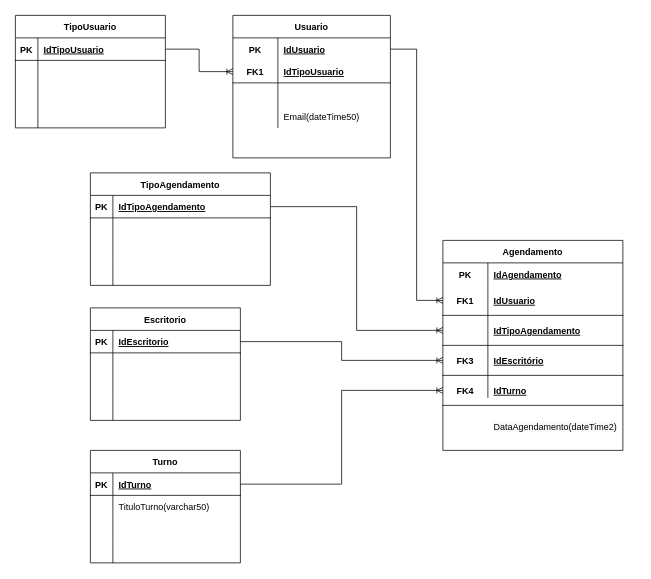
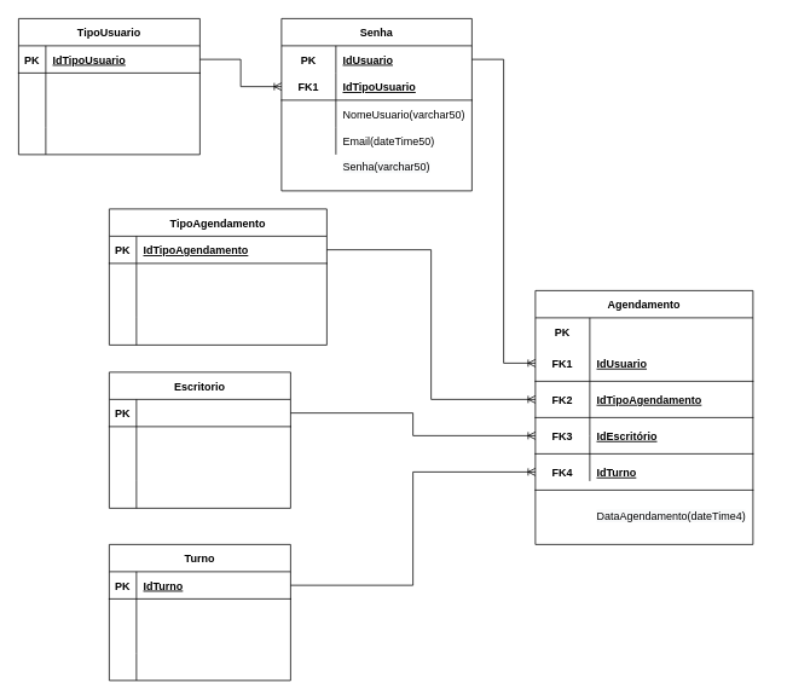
  <mxCell id="0" />
  <mxCell id="1" parent="0" />
  <mxCell id="2" value="TipoUsuario" style="shape=table;startSize=30;container=1;collapsible=1;childLayout=tableLayout;fixedRows=1;rowLines=0;fontStyle=1;align=center;resizeLast=1;" vertex="1" parent="1"><mxGeometry x="20" y="20" width="200" height="150" as="geometry" /></mxCell>
  <mxCell id="3" value="" style="shape=partialRectangle;collapsible=0;dropTarget=0;pointerEvents=0;fillColor=none;top=0;left=0;bottom=1;right=0;points=[[0,0.5],[1,0.5]];portConstraint=eastwest;" vertex="1" parent="2"><mxGeometry y="30" width="200" height="30" as="geometry" /></mxCell>
  <mxCell id="4" value="PK" style="shape=partialRectangle;connectable=0;fillColor=none;top=0;left=0;bottom=0;right=0;fontStyle=1;overflow=hidden;" vertex="1" parent="3"><mxGeometry width="30" height="30" as="geometry" /></mxCell>
  <mxCell id="5" value="IdTipoUsuario" style="shape=partialRectangle;connectable=0;fillColor=none;top=0;left=0;bottom=0;right=0;align=left;spacingLeft=6;fontStyle=5;overflow=hidden;" vertex="1" parent="3"><mxGeometry x="30" width="170" height="30" as="geometry" /></mxCell>
  <mxCell id="6" value="" style="shape=partialRectangle;collapsible=0;dropTarget=0;pointerEvents=0;fillColor=none;top=0;left=0;bottom=0;right=0;points=[[0,0.5],[1,0.5]];portConstraint=eastwest;" vertex="1" parent="2"><mxGeometry y="60" width="200" height="30" as="geometry" /></mxCell>
  <mxCell id="7" value="" style="shape=partialRectangle;connectable=0;fillColor=none;top=0;left=0;bottom=0;right=0;editable=1;overflow=hidden;" vertex="1" parent="6"><mxGeometry width="30" height="30" as="geometry" /></mxCell>
  <mxCell id="8" value="" style="shape=partialRectangle;collapsible=0;dropTarget=0;pointerEvents=0;fillColor=none;top=0;left=0;bottom=0;right=0;points=[[0,0.5],[1,0.5]];portConstraint=eastwest;" vertex="1" parent="2"><mxGeometry y="90" width="200" height="30" as="geometry" /></mxCell>
  <mxCell id="9" value="" style="shape=partialRectangle;connectable=0;fillColor=none;top=0;left=0;bottom=0;right=0;editable=1;overflow=hidden;" vertex="1" parent="8"><mxGeometry width="30" height="30" as="geometry" /></mxCell>
  <mxCell id="10" value="" style="shape=partialRectangle;connectable=0;fillColor=none;top=0;left=0;bottom=0;right=0;align=left;spacingLeft=6;overflow=hidden;" vertex="1" parent="8"><mxGeometry x="30" width="170" height="30" as="geometry" /></mxCell>
  <mxCell id="11" value="" style="shape=partialRectangle;collapsible=0;dropTarget=0;pointerEvents=0;fillColor=none;top=0;left=0;bottom=0;right=0;points=[[0,0.5],[1,0.5]];portConstraint=eastwest;" vertex="1" parent="2"><mxGeometry y="120" width="200" height="30" as="geometry" /></mxCell>
  <mxCell id="12" value="" style="shape=partialRectangle;connectable=0;fillColor=none;top=0;left=0;bottom=0;right=0;editable=1;overflow=hidden;" vertex="1" parent="11"><mxGeometry width="30" height="30" as="geometry" /></mxCell>
  <mxCell id="13" value="" style="shape=partialRectangle;connectable=0;fillColor=none;top=0;left=0;bottom=0;right=0;align=left;spacingLeft=6;overflow=hidden;" vertex="1" parent="11"><mxGeometry x="30" width="170" height="30" as="geometry" /></mxCell>
  <mxCell id="14" value="" style="group" vertex="1" connectable="0" parent="1"><mxGeometry x="310" y="20" width="210" height="190" as="geometry" /></mxCell>
- <mxCell id="15" value="Usuario" style="shape=table;startSize=30;container=1;collapsible=1;childLayout=tableLayout;fixedRows=1;rowLines=0;fontStyle=1;align=center;resizeLast=1;" vertex="1" parent="14"><mxGeometry width="210" height="190" as="geometry" /></mxCell>
+ <mxCell id="15" value="Senha" style="shape=table;startSize=30;container=1;collapsible=1;childLayout=tableLayout;fixedRows=1;rowLines=0;fontStyle=1;align=center;resizeLast=1;" vertex="1" parent="14"><mxGeometry width="210" height="190" as="geometry" /></mxCell>
  <mxCell id="16" value="" style="shape=partialRectangle;collapsible=0;dropTarget=0;pointerEvents=0;fillColor=none;top=0;left=0;bottom=0;right=0;points=[[0,0.5],[1,0.5]];portConstraint=eastwest;" vertex="1" parent="15"><mxGeometry y="30" width="210" height="30" as="geometry" /></mxCell>
  <mxCell id="17" value="PK" style="shape=partialRectangle;connectable=0;fillColor=none;top=0;left=0;bottom=0;right=0;fontStyle=1;overflow=hidden;" vertex="1" parent="16"><mxGeometry width="60" height="30" as="geometry" /></mxCell>
  <mxCell id="18" value="IdUsuario" style="shape=partialRectangle;connectable=0;fillColor=none;top=0;left=0;bottom=0;right=0;align=left;spacingLeft=6;fontStyle=5;overflow=hidden;" vertex="1" parent="16"><mxGeometry x="60" width="150" height="30" as="geometry" /></mxCell>
  <mxCell id="19" value="" style="shape=partialRectangle;collapsible=0;dropTarget=0;pointerEvents=0;fillColor=none;top=0;left=0;bottom=1;right=0;points=[[0,0.5],[1,0.5]];portConstraint=eastwest;" vertex="1" parent="15"><mxGeometry y="60" width="210" height="30" as="geometry" /></mxCell>
  <mxCell id="20" value="FK1" style="shape=partialRectangle;connectable=0;fillColor=none;top=0;left=0;bottom=0;right=0;fontStyle=1;overflow=hidden;" vertex="1" parent="19"><mxGeometry width="60" height="30" as="geometry" /></mxCell>
  <mxCell id="21" value="IdTipoUsuario" style="shape=partialRectangle;connectable=0;fillColor=none;top=0;left=0;bottom=0;right=0;align=left;spacingLeft=6;fontStyle=5;overflow=hidden;" vertex="1" parent="19"><mxGeometry x="60" width="150" height="30" as="geometry" /></mxCell>
  <mxCell id="22" value="" style="shape=partialRectangle;collapsible=0;dropTarget=0;pointerEvents=0;fillColor=none;top=0;left=0;bottom=0;right=0;points=[[0,0.5],[1,0.5]];portConstraint=eastwest;" vertex="1" parent="15"><mxGeometry y="90" width="210" height="30" as="geometry" /></mxCell>
  <mxCell id="23" value="" style="shape=partialRectangle;connectable=0;fillColor=none;top=0;left=0;bottom=0;right=0;editable=1;overflow=hidden;" vertex="1" parent="22"><mxGeometry width="60" height="30" as="geometry" /></mxCell>
+ <mxCell id="24" value="NomeUsuario(varchar50)" style="shape=partialRectangle;connectable=0;fillColor=none;top=0;left=0;bottom=0;right=0;align=left;spacingLeft=6;overflow=hidden;" vertex="1" parent="22"><mxGeometry x="60" width="150" height="30" as="geometry" /></mxCell>
  <mxCell id="25" value="" style="shape=partialRectangle;collapsible=0;dropTarget=0;pointerEvents=0;fillColor=none;top=0;left=0;bottom=0;right=0;points=[[0,0.5],[1,0.5]];portConstraint=eastwest;" vertex="1" parent="15"><mxGeometry y="120" width="210" height="30" as="geometry" /></mxCell>
  <mxCell id="26" value="" style="shape=partialRectangle;connectable=0;fillColor=none;top=0;left=0;bottom=0;right=0;editable=1;overflow=hidden;" vertex="1" parent="25"><mxGeometry width="60" height="30" as="geometry" /></mxCell>
  <mxCell id="27" value="Email(dateTime50)" style="shape=partialRectangle;connectable=0;fillColor=none;top=0;left=0;bottom=0;right=0;align=left;spacingLeft=6;overflow=hidden;" vertex="1" parent="25"><mxGeometry x="60" width="150" height="30" as="geometry" /></mxCell>
+ <mxCell id="28" value="&lt;span style=&quot;color: rgb(0 , 0 , 0) ; font-family: &amp;#34;helvetica&amp;#34; ; font-size: 12px ; font-style: normal ; font-weight: 400 ; letter-spacing: normal ; text-align: left ; text-indent: 0px ; text-transform: none ; word-spacing: 0px ; background-color: rgb(248 , 249 , 250) ; display: inline ; float: none&quot;&gt;Senha(varchar50)&lt;/span&gt;" style="text;whiteSpace=wrap;html=1;" vertex="1" parent="14"><mxGeometry x="66" y="150" width="120" height="30" as="geometry" /></mxCell>
  <mxCell id="29" value="" style="group" vertex="1" connectable="0" parent="1"><mxGeometry x="590" y="320" width="256" height="280" as="geometry" /></mxCell>
  <mxCell id="30" value="Agendamento" style="shape=table;startSize=30;container=1;collapsible=1;childLayout=tableLayout;fixedRows=1;rowLines=0;fontStyle=1;align=center;resizeLast=1;" vertex="1" parent="29"><mxGeometry width="240" height="280" as="geometry" /></mxCell>
  <mxCell id="31" value="" style="shape=partialRectangle;collapsible=0;dropTarget=0;pointerEvents=0;fillColor=none;top=0;left=0;bottom=0;right=0;points=[[0,0.5],[1,0.5]];portConstraint=eastwest;" vertex="1" parent="30"><mxGeometry y="30" width="240" height="30" as="geometry" /></mxCell>
  <mxCell id="32" value="PK" style="shape=partialRectangle;connectable=0;fillColor=none;top=0;left=0;bottom=0;right=0;fontStyle=1;overflow=hidden;" vertex="1" parent="31"><mxGeometry width="60" height="30" as="geometry" /></mxCell>
- <mxCell id="33" value="IdAgendamento" style="shape=partialRectangle;connectable=0;fillColor=none;top=0;left=0;bottom=0;right=0;align=left;spacingLeft=6;fontStyle=5;overflow=hidden;" vertex="1" parent="31"><mxGeometry x="60" width="180" height="30" as="geometry" /></mxCell>
  <mxCell id="34" value="" style="shape=partialRectangle;collapsible=0;dropTarget=0;pointerEvents=0;fillColor=none;top=0;left=0;bottom=1;right=0;points=[[0,0.5],[1,0.5]];portConstraint=eastwest;" vertex="1" parent="30"><mxGeometry y="60" width="240" height="40" as="geometry" /></mxCell>
  <mxCell id="35" value="FK1" style="shape=partialRectangle;connectable=0;fillColor=none;top=0;left=0;bottom=0;right=0;fontStyle=1;overflow=hidden;" vertex="1" parent="34"><mxGeometry width="60" height="40" as="geometry" /></mxCell>
  <mxCell id="36" value="IdUsuario" style="shape=partialRectangle;connectable=0;fillColor=none;top=0;left=0;bottom=0;right=0;align=left;spacingLeft=6;fontStyle=5;overflow=hidden;" vertex="1" parent="34"><mxGeometry x="60" width="180" height="40" as="geometry" /></mxCell>
  <mxCell id="37" value="" style="shape=partialRectangle;collapsible=0;dropTarget=0;pointerEvents=0;fillColor=none;top=0;left=0;bottom=0;right=0;points=[[0,0.5],[1,0.5]];portConstraint=eastwest;" vertex="1" parent="30"><mxGeometry y="100" width="240" height="60" as="geometry" /></mxCell>
  <mxCell id="38" value="" style="shape=partialRectangle;connectable=0;fillColor=none;top=0;left=0;bottom=0;right=0;editable=1;overflow=hidden;" vertex="1" parent="37"><mxGeometry width="60" height="60" as="geometry" /></mxCell>
  <mxCell id="39" value="" style="shape=partialRectangle;connectable=0;fillColor=none;top=0;left=0;bottom=0;right=0;align=left;spacingLeft=6;overflow=hidden;" vertex="1" parent="37"><mxGeometry x="60" width="180" height="60" as="geometry" /></mxCell>
  <mxCell id="40" value="" style="shape=partialRectangle;collapsible=0;dropTarget=0;pointerEvents=0;fillColor=none;top=0;left=0;bottom=0;right=0;points=[[0,0.5],[1,0.5]];portConstraint=eastwest;" vertex="1" parent="30"><mxGeometry y="160" width="240" height="50" as="geometry" /></mxCell>
  <mxCell id="41" value="" style="shape=partialRectangle;connectable=0;fillColor=none;top=0;left=0;bottom=0;right=0;editable=1;overflow=hidden;" vertex="1" parent="40"><mxGeometry width="60" height="50" as="geometry" /></mxCell>
  <mxCell id="42" value="" style="shape=partialRectangle;connectable=0;fillColor=none;top=0;left=0;bottom=0;right=0;align=left;spacingLeft=6;overflow=hidden;" vertex="1" parent="40"><mxGeometry x="60" width="180" height="50" as="geometry" /></mxCell>
  <mxCell id="43" value="" style="shape=partialRectangle;collapsible=0;dropTarget=0;pointerEvents=0;fillColor=none;top=0;left=0;bottom=1;right=0;points=[[0,0.5],[1,0.5]];portConstraint=eastwest;" vertex="1" parent="29"><mxGeometry y="100" width="240" height="40" as="geometry" /></mxCell>
+ <mxCell id="44" value="FK2" style="shape=partialRectangle;connectable=0;fillColor=none;top=0;left=0;bottom=0;right=0;fontStyle=1;overflow=hidden;" vertex="1" parent="43"><mxGeometry width="60" height="40" as="geometry" /></mxCell>
  <mxCell id="45" value="IdTipoAgendamento" style="shape=partialRectangle;connectable=0;fillColor=none;top=0;left=0;bottom=0;right=0;align=left;spacingLeft=6;fontStyle=5;overflow=hidden;" vertex="1" parent="43"><mxGeometry x="60" width="180" height="40" as="geometry" /></mxCell>
- <mxCell id="46" value="&lt;span style=&quot;color: rgb(0 , 0 , 0) ; font-family: &amp;#34;helvetica&amp;#34; ; font-size: 12px ; font-style: normal ; font-weight: 400 ; letter-spacing: normal ; text-align: left ; text-indent: 0px ; text-transform: none ; word-spacing: 0px ; background-color: rgb(248 , 249 , 250) ; display: inline ; float: none&quot;&gt;DataAgendamento(dateTime2)&lt;/span&gt;" style="text;whiteSpace=wrap;html=1;" vertex="1" parent="29"><mxGeometry x="66" y="235" width="190" height="30" as="geometry" /></mxCell>
+ <mxCell id="46" value="&lt;span style=&quot;color: rgb(0 , 0 , 0) ; font-family: &amp;#34;helvetica&amp;#34; ; font-size: 12px ; font-style: normal ; font-weight: 400 ; letter-spacing: normal ; text-align: left ; text-indent: 0px ; text-transform: none ; word-spacing: 0px ; background-color: rgb(248 , 249 , 250) ; display: inline ; float: none&quot;&gt;DataAgendamento(dateTime4)&lt;/span&gt;" style="text;whiteSpace=wrap;html=1;" vertex="1" parent="29"><mxGeometry x="66" y="235" width="190" height="30" as="geometry" /></mxCell>
  <mxCell id="47" value="" style="shape=partialRectangle;collapsible=0;dropTarget=0;pointerEvents=0;fillColor=none;top=0;left=0;bottom=1;right=0;points=[[0,0.5],[1,0.5]];portConstraint=eastwest;" vertex="1" parent="29"><mxGeometry y="140" width="240" height="40" as="geometry" /></mxCell>
  <mxCell id="48" value="FK3" style="shape=partialRectangle;connectable=0;fillColor=none;top=0;left=0;bottom=0;right=0;fontStyle=1;overflow=hidden;" vertex="1" parent="47"><mxGeometry width="60" height="40" as="geometry" /></mxCell>
  <mxCell id="49" value="IdEscritório" style="shape=partialRectangle;connectable=0;fillColor=none;top=0;left=0;bottom=0;right=0;align=left;spacingLeft=6;fontStyle=5;overflow=hidden;" vertex="1" parent="47"><mxGeometry x="60" width="180" height="40" as="geometry" /></mxCell>
  <mxCell id="50" value="" style="shape=partialRectangle;collapsible=0;dropTarget=0;pointerEvents=0;fillColor=none;top=0;left=0;bottom=1;right=0;points=[[0,0.5],[1,0.5]];portConstraint=eastwest;" vertex="1" parent="29"><mxGeometry y="180" width="240" height="40" as="geometry" /></mxCell>
  <mxCell id="51" value="FK4" style="shape=partialRectangle;connectable=0;fillColor=none;top=0;left=0;bottom=0;right=0;fontStyle=1;overflow=hidden;" vertex="1" parent="50"><mxGeometry width="60" height="40" as="geometry" /></mxCell>
  <mxCell id="52" value="IdTurno" style="shape=partialRectangle;connectable=0;fillColor=none;top=0;left=0;bottom=0;right=0;align=left;spacingLeft=6;fontStyle=5;overflow=hidden;" vertex="1" parent="50"><mxGeometry x="60" width="180" height="40" as="geometry" /></mxCell>
  <mxCell id="53" value="Turno" style="shape=table;startSize=30;container=1;collapsible=1;childLayout=tableLayout;fixedRows=1;rowLines=0;fontStyle=1;align=center;resizeLast=1;" vertex="1" parent="1"><mxGeometry x="120" y="600" width="200" height="150" as="geometry" /></mxCell>
  <mxCell id="54" value="" style="shape=partialRectangle;collapsible=0;dropTarget=0;pointerEvents=0;fillColor=none;top=0;left=0;bottom=1;right=0;points=[[0,0.5],[1,0.5]];portConstraint=eastwest;" vertex="1" parent="53"><mxGeometry y="30" width="200" height="30" as="geometry" /></mxCell>
  <mxCell id="55" value="PK" style="shape=partialRectangle;connectable=0;fillColor=none;top=0;left=0;bottom=0;right=0;fontStyle=1;overflow=hidden;" vertex="1" parent="54"><mxGeometry width="30" height="30" as="geometry" /></mxCell>
  <mxCell id="56" value="IdTurno" style="shape=partialRectangle;connectable=0;fillColor=none;top=0;left=0;bottom=0;right=0;align=left;spacingLeft=6;fontStyle=5;overflow=hidden;" vertex="1" parent="54"><mxGeometry x="30" width="170" height="30" as="geometry" /></mxCell>
  <mxCell id="57" value="" style="shape=partialRectangle;collapsible=0;dropTarget=0;pointerEvents=0;fillColor=none;top=0;left=0;bottom=0;right=0;points=[[0,0.5],[1,0.5]];portConstraint=eastwest;" vertex="1" parent="53"><mxGeometry y="60" width="200" height="30" as="geometry" /></mxCell>
  <mxCell id="58" value="" style="shape=partialRectangle;connectable=0;fillColor=none;top=0;left=0;bottom=0;right=0;editable=1;overflow=hidden;" vertex="1" parent="57"><mxGeometry width="30" height="30" as="geometry" /></mxCell>
- <mxCell id="59" value="TituloTurno(varchar50)" style="shape=partialRectangle;connectable=0;fillColor=none;top=0;left=0;bottom=0;right=0;align=left;spacingLeft=6;overflow=hidden;" vertex="1" parent="57"><mxGeometry x="30" width="170" height="30" as="geometry" /></mxCell>
  <mxCell id="60" value="" style="shape=partialRectangle;collapsible=0;dropTarget=0;pointerEvents=0;fillColor=none;top=0;left=0;bottom=0;right=0;points=[[0,0.5],[1,0.5]];portConstraint=eastwest;" vertex="1" parent="53"><mxGeometry y="90" width="200" height="30" as="geometry" /></mxCell>
  <mxCell id="61" value="" style="shape=partialRectangle;connectable=0;fillColor=none;top=0;left=0;bottom=0;right=0;editable=1;overflow=hidden;" vertex="1" parent="60"><mxGeometry width="30" height="30" as="geometry" /></mxCell>
  <mxCell id="62" value="" style="shape=partialRectangle;connectable=0;fillColor=none;top=0;left=0;bottom=0;right=0;align=left;spacingLeft=6;overflow=hidden;" vertex="1" parent="60"><mxGeometry x="30" width="170" height="30" as="geometry" /></mxCell>
  <mxCell id="63" value="" style="shape=partialRectangle;collapsible=0;dropTarget=0;pointerEvents=0;fillColor=none;top=0;left=0;bottom=0;right=0;points=[[0,0.5],[1,0.5]];portConstraint=eastwest;" vertex="1" parent="53"><mxGeometry y="120" width="200" height="30" as="geometry" /></mxCell>
  <mxCell id="64" value="" style="shape=partialRectangle;connectable=0;fillColor=none;top=0;left=0;bottom=0;right=0;editable=1;overflow=hidden;" vertex="1" parent="63"><mxGeometry width="30" height="30" as="geometry" /></mxCell>
  <mxCell id="65" value="" style="shape=partialRectangle;connectable=0;fillColor=none;top=0;left=0;bottom=0;right=0;align=left;spacingLeft=6;overflow=hidden;" vertex="1" parent="63"><mxGeometry x="30" width="170" height="30" as="geometry" /></mxCell>
  <mxCell id="66" value="Escritorio" style="shape=table;startSize=30;container=1;collapsible=1;childLayout=tableLayout;fixedRows=1;rowLines=0;fontStyle=1;align=center;resizeLast=1;" vertex="1" parent="1"><mxGeometry x="120" y="410" width="200" height="150" as="geometry" /></mxCell>
  <mxCell id="67" value="" style="shape=partialRectangle;collapsible=0;dropTarget=0;pointerEvents=0;fillColor=none;top=0;left=0;bottom=1;right=0;points=[[0,0.5],[1,0.5]];portConstraint=eastwest;" vertex="1" parent="66"><mxGeometry y="30" width="200" height="30" as="geometry" /></mxCell>
  <mxCell id="68" value="PK" style="shape=partialRectangle;connectable=0;fillColor=none;top=0;left=0;bottom=0;right=0;fontStyle=1;overflow=hidden;" vertex="1" parent="67"><mxGeometry width="30" height="30" as="geometry" /></mxCell>
- <mxCell id="69" value="IdEscritorio" style="shape=partialRectangle;connectable=0;fillColor=none;top=0;left=0;bottom=0;right=0;align=left;spacingLeft=6;fontStyle=5;overflow=hidden;" vertex="1" parent="67"><mxGeometry x="30" width="170" height="30" as="geometry" /></mxCell>
  <mxCell id="70" value="" style="shape=partialRectangle;collapsible=0;dropTarget=0;pointerEvents=0;fillColor=none;top=0;left=0;bottom=0;right=0;points=[[0,0.5],[1,0.5]];portConstraint=eastwest;" vertex="1" parent="66"><mxGeometry y="60" width="200" height="30" as="geometry" /></mxCell>
  <mxCell id="71" value="" style="shape=partialRectangle;connectable=0;fillColor=none;top=0;left=0;bottom=0;right=0;editable=1;overflow=hidden;" vertex="1" parent="70"><mxGeometry width="30" height="30" as="geometry" /></mxCell>
  <mxCell id="72" value="" style="shape=partialRectangle;collapsible=0;dropTarget=0;pointerEvents=0;fillColor=none;top=0;left=0;bottom=0;right=0;points=[[0,0.5],[1,0.5]];portConstraint=eastwest;" vertex="1" parent="66"><mxGeometry y="90" width="200" height="30" as="geometry" /></mxCell>
  <mxCell id="73" value="" style="shape=partialRectangle;connectable=0;fillColor=none;top=0;left=0;bottom=0;right=0;editable=1;overflow=hidden;" vertex="1" parent="72"><mxGeometry width="30" height="30" as="geometry" /></mxCell>
  <mxCell id="74" value="" style="shape=partialRectangle;connectable=0;fillColor=none;top=0;left=0;bottom=0;right=0;align=left;spacingLeft=6;overflow=hidden;" vertex="1" parent="72"><mxGeometry x="30" width="170" height="30" as="geometry" /></mxCell>
  <mxCell id="75" value="" style="shape=partialRectangle;collapsible=0;dropTarget=0;pointerEvents=0;fillColor=none;top=0;left=0;bottom=0;right=0;points=[[0,0.5],[1,0.5]];portConstraint=eastwest;" vertex="1" parent="66"><mxGeometry y="120" width="200" height="30" as="geometry" /></mxCell>
  <mxCell id="76" value="" style="shape=partialRectangle;connectable=0;fillColor=none;top=0;left=0;bottom=0;right=0;editable=1;overflow=hidden;" vertex="1" parent="75"><mxGeometry width="30" height="30" as="geometry" /></mxCell>
  <mxCell id="77" value="" style="shape=partialRectangle;connectable=0;fillColor=none;top=0;left=0;bottom=0;right=0;align=left;spacingLeft=6;overflow=hidden;" vertex="1" parent="75"><mxGeometry x="30" width="170" height="30" as="geometry" /></mxCell>
  <mxCell id="78" value="TipoAgendamento" style="shape=table;startSize=30;container=1;collapsible=1;childLayout=tableLayout;fixedRows=1;rowLines=0;fontStyle=1;align=center;resizeLast=1;" vertex="1" parent="1"><mxGeometry x="120" y="230" width="240" height="150" as="geometry" /></mxCell>
  <mxCell id="79" value="" style="shape=partialRectangle;collapsible=0;dropTarget=0;pointerEvents=0;fillColor=none;top=0;left=0;bottom=1;right=0;points=[[0,0.5],[1,0.5]];portConstraint=eastwest;" vertex="1" parent="78"><mxGeometry y="30" width="240" height="30" as="geometry" /></mxCell>
  <mxCell id="80" value="PK" style="shape=partialRectangle;connectable=0;fillColor=none;top=0;left=0;bottom=0;right=0;fontStyle=1;overflow=hidden;" vertex="1" parent="79"><mxGeometry width="30" height="30" as="geometry" /></mxCell>
  <mxCell id="81" value="IdTipoAgendamento" style="shape=partialRectangle;connectable=0;fillColor=none;top=0;left=0;bottom=0;right=0;align=left;spacingLeft=6;fontStyle=5;overflow=hidden;" vertex="1" parent="79"><mxGeometry x="30" width="210" height="30" as="geometry" /></mxCell>
  <mxCell id="82" value="" style="shape=partialRectangle;collapsible=0;dropTarget=0;pointerEvents=0;fillColor=none;top=0;left=0;bottom=0;right=0;points=[[0,0.5],[1,0.5]];portConstraint=eastwest;" vertex="1" parent="78"><mxGeometry y="60" width="240" height="30" as="geometry" /></mxCell>
  <mxCell id="83" value="" style="shape=partialRectangle;connectable=0;fillColor=none;top=0;left=0;bottom=0;right=0;editable=1;overflow=hidden;" vertex="1" parent="82"><mxGeometry width="30" height="30" as="geometry" /></mxCell>
  <mxCell id="84" value="" style="shape=partialRectangle;collapsible=0;dropTarget=0;pointerEvents=0;fillColor=none;top=0;left=0;bottom=0;right=0;points=[[0,0.5],[1,0.5]];portConstraint=eastwest;" vertex="1" parent="78"><mxGeometry y="90" width="240" height="30" as="geometry" /></mxCell>
  <mxCell id="85" value="" style="shape=partialRectangle;connectable=0;fillColor=none;top=0;left=0;bottom=0;right=0;editable=1;overflow=hidden;" vertex="1" parent="84"><mxGeometry width="30" height="30" as="geometry" /></mxCell>
  <mxCell id="86" value="" style="shape=partialRectangle;connectable=0;fillColor=none;top=0;left=0;bottom=0;right=0;align=left;spacingLeft=6;overflow=hidden;" vertex="1" parent="84"><mxGeometry x="30" width="210" height="30" as="geometry" /></mxCell>
  <mxCell id="87" value="" style="shape=partialRectangle;collapsible=0;dropTarget=0;pointerEvents=0;fillColor=none;top=0;left=0;bottom=0;right=0;points=[[0,0.5],[1,0.5]];portConstraint=eastwest;" vertex="1" parent="78"><mxGeometry y="120" width="240" height="30" as="geometry" /></mxCell>
  <mxCell id="88" value="" style="shape=partialRectangle;connectable=0;fillColor=none;top=0;left=0;bottom=0;right=0;editable=1;overflow=hidden;" vertex="1" parent="87"><mxGeometry width="30" height="30" as="geometry" /></mxCell>
  <mxCell id="89" value="" style="shape=partialRectangle;connectable=0;fillColor=none;top=0;left=0;bottom=0;right=0;align=left;spacingLeft=6;overflow=hidden;" vertex="1" parent="87"><mxGeometry x="30" width="210" height="30" as="geometry" /></mxCell>
  <mxCell id="90" style="edgeStyle=orthogonalEdgeStyle;rounded=0;orthogonalLoop=1;jettySize=auto;html=1;entryX=0;entryY=0.5;entryDx=0;entryDy=0;endArrow=ERoneToMany;endFill=0;" edge="1" parent="1" source="3" target="19"><mxGeometry relative="1" as="geometry" /></mxCell>
  <mxCell id="91" style="edgeStyle=orthogonalEdgeStyle;rounded=0;orthogonalLoop=1;jettySize=auto;html=1;entryX=0;entryY=0.5;entryDx=0;entryDy=0;endArrow=ERoneToMany;endFill=0;" edge="1" parent="1" source="16" target="34"><mxGeometry relative="1" as="geometry" /></mxCell>
  <mxCell id="92" style="edgeStyle=orthogonalEdgeStyle;rounded=0;orthogonalLoop=1;jettySize=auto;html=1;entryX=0;entryY=0.5;entryDx=0;entryDy=0;endArrow=ERoneToMany;endFill=0;" edge="1" parent="1" source="79" target="43"><mxGeometry relative="1" as="geometry" /></mxCell>
  <mxCell id="93" style="edgeStyle=orthogonalEdgeStyle;rounded=0;orthogonalLoop=1;jettySize=auto;html=1;entryX=0;entryY=0.5;entryDx=0;entryDy=0;endArrow=ERoneToMany;endFill=0;" edge="1" parent="1" source="54" target="50"><mxGeometry relative="1" as="geometry" /></mxCell>
  <mxCell id="94" style="edgeStyle=orthogonalEdgeStyle;rounded=0;orthogonalLoop=1;jettySize=auto;html=1;entryX=0;entryY=0.5;entryDx=0;entryDy=0;endArrow=ERoneToMany;endFill=0;" edge="1" parent="1" source="67" target="47"><mxGeometry relative="1" as="geometry" /></mxCell>
